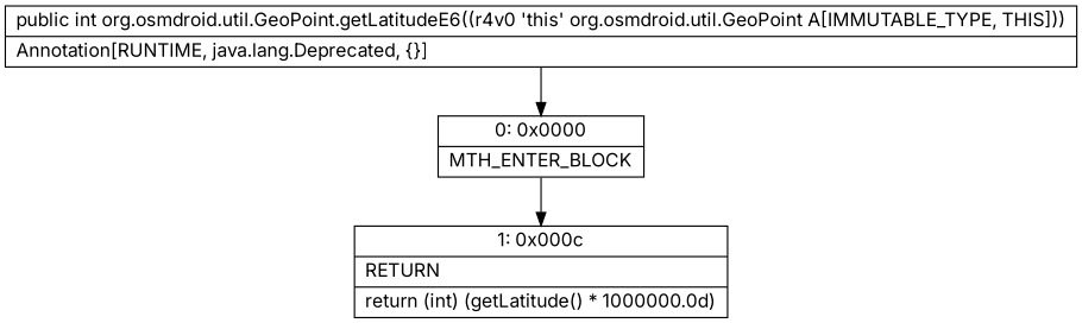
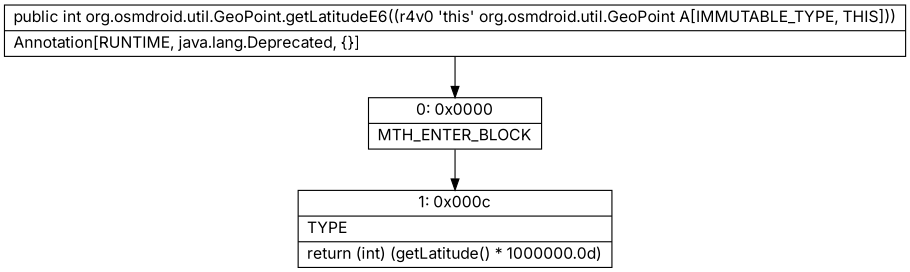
  digraph {
    fontname=Inter
    node [shape=record fontname=Inter]
    edge [fontname=Inter]
    n1 [label="{0\:\ 0x0000|MTH_ENTER_BLOCK\l}"]
-   n2 [label="{1\:\ 0x000c|RETURN\l|return (int) (getLatitude() * 1000000.0d)\l}"]
+   n2 [label="{1\:\ 0x000c|TYPE\l|return (int) (getLatitude() * 1000000.0d)\l}"]
    n3 [label="{public int org.osmdroid.util.GeoPoint.getLatitudeE6((r4v0 'this' org.osmdroid.util.GeoPoint A[IMMUTABLE_TYPE, THIS]))  | Annotation[RUNTIME, java.lang.Deprecated, \{\}]\l}"]
    n1 -> n2
    n3 -> n1
  }
